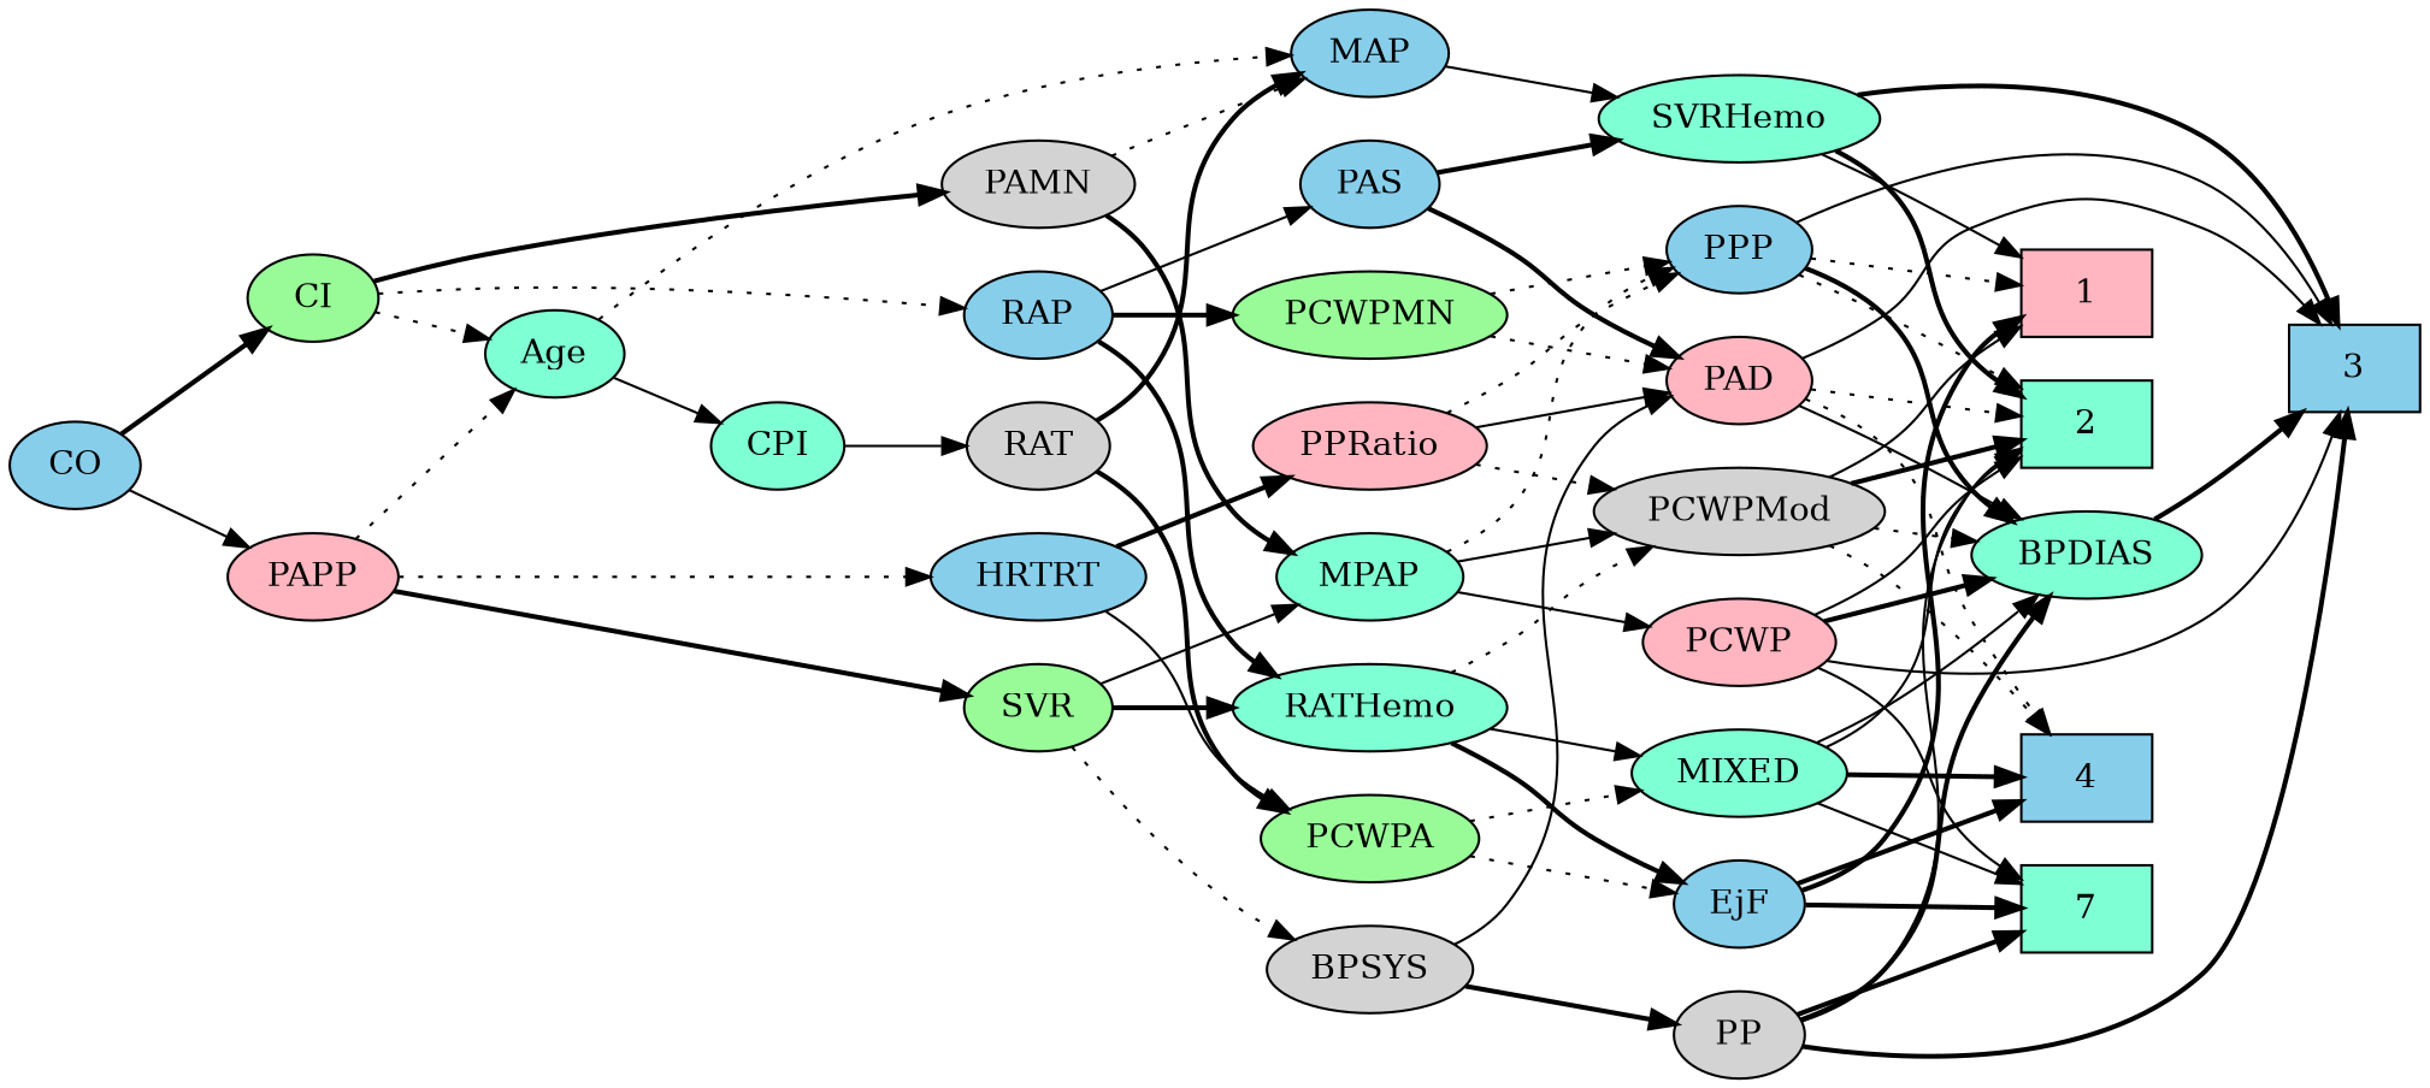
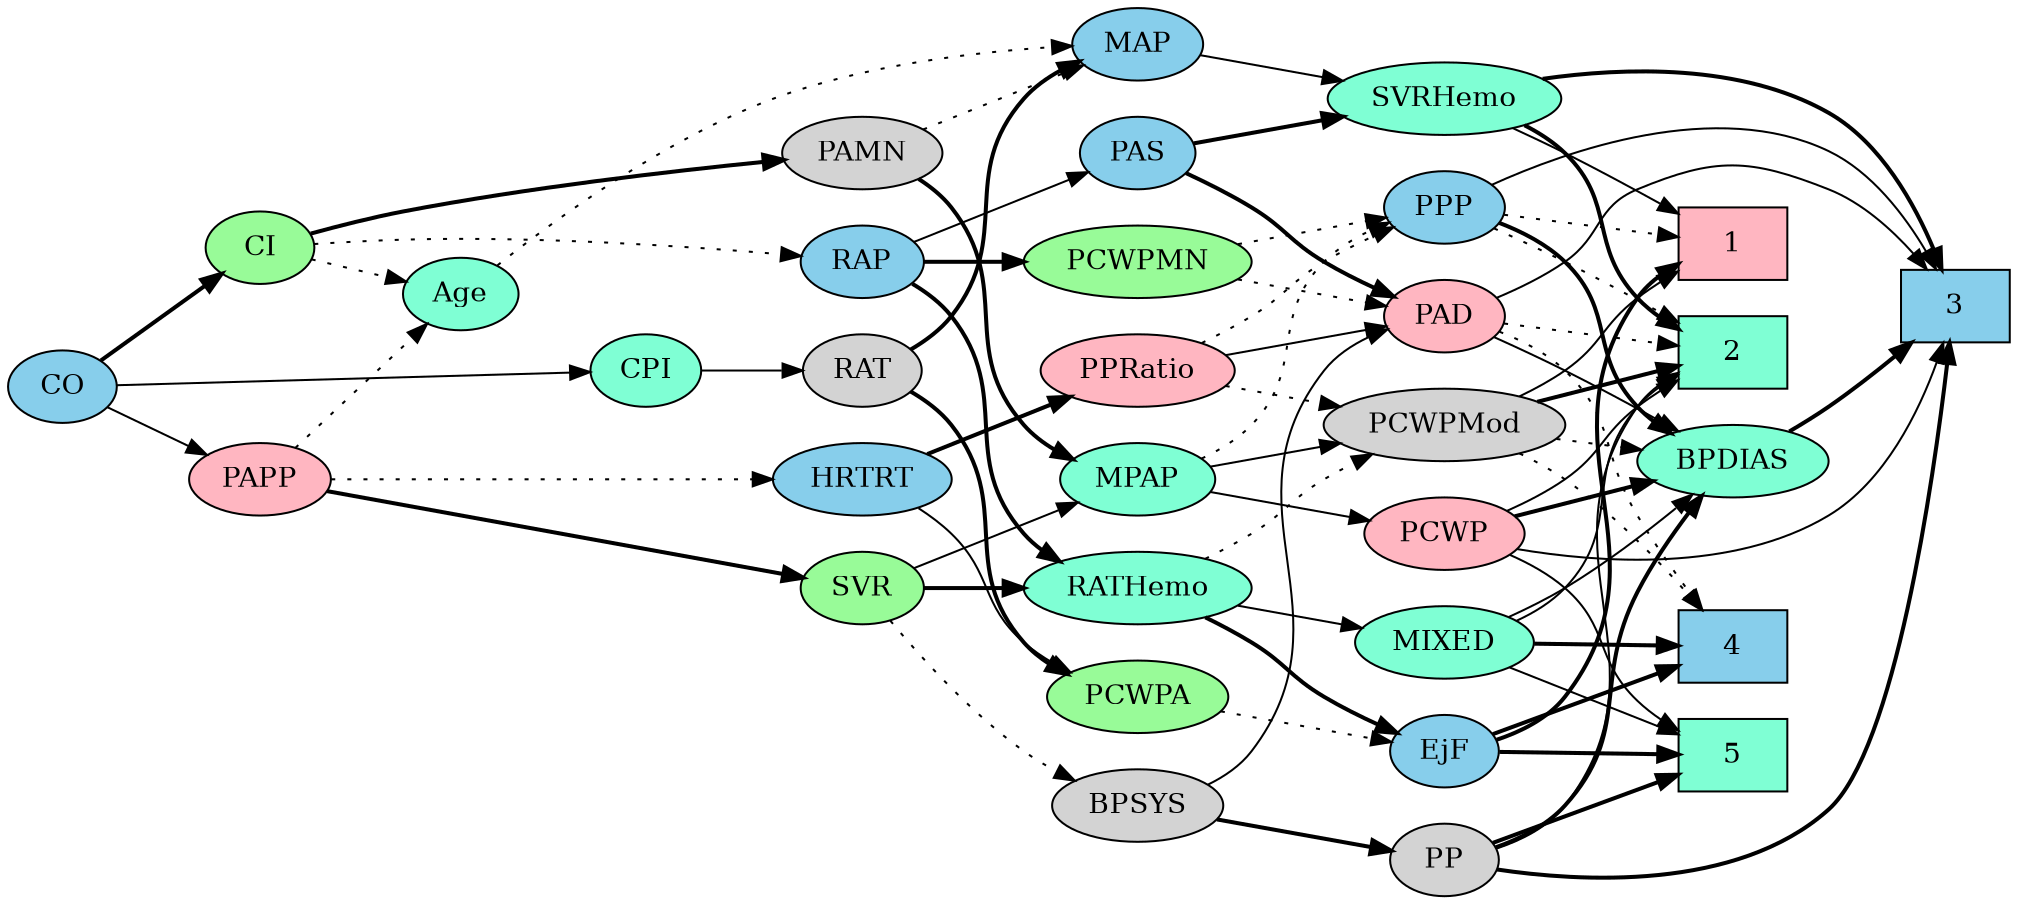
  strict digraph {
    rankdir=LR
    node [fillcolor=aquamarine style=filled]
    edge [style=bold]
    1 [fillcolor=lightpink height=0.5 shape=box width=0.75]
    2 [height=0.5 shape=box width=0.75]
    3 [fillcolor=skyblue height=0.5 shape=box width=0.75]
    4 [fillcolor=skyblue height=0.5 shape=box width=0.75]
-   5 [height=0.5 shape=box width=0.75 label=7]
+   5 [height=0.5 shape=box width=0.75]
    Age [height=0.5 width=0.75]
    MAP [fillcolor=skyblue height=0.5 width=0.84854]
    SVRHemo [height=0.5 width=1.3902]
    EjF [fillcolor=skyblue height=0.5 width=0.75]
    RAP [fillcolor=skyblue height=0.5 width=0.77632]
    PAS [fillcolor=skyblue height=0.5 width=0.75]
    RATHemo [height=0.5 width=1.3721]
    PCWPMN [fillcolor=palegreen height=0.5 width=1.3902]
    PAD [fillcolor=lightpink height=0.5 width=0.79437]
    MIXED [height=0.5 width=1.1193]
    PCWPMod [fillcolor=lightgrey height=0.5 width=1.4443]
    PPP [fillcolor=skyblue height=0.5 width=0.75]
    BPDIAS [height=0.5 width=1.1735]
    MPAP [height=0.5 width=0.97491]
    PCWP [fillcolor=lightpink height=0.5 width=0.97491]
    BPSYS [fillcolor=lightgrey height=0.5 width=1.0471]
    PP [fillcolor=lightgrey height=0.5 width=0.75]
    CO [fillcolor=skyblue height=0.5 width=0.75]
    CPI [height=0.5 width=0.75]
    CI [fillcolor=palegreen height=0.5 width=0.75]
    PAPP [fillcolor=lightpink height=0.5 width=0.88464]
    RAT [fillcolor=lightgrey height=0.5 width=0.75827]
    PAMN [fillcolor=lightgrey height=0.5 width=1.011]
    SVR [fillcolor=palegreen height=0.5 width=0.77632]
    HRTRT [fillcolor=skyblue height=0.5 width=1.1013]
    PCWPA [fillcolor=palegreen height=0.5 width=1.1555]
    PPRatio [fillcolor=lightpink height=0.5 width=1.1013]
    Age -> MAP [style=dotted]
    MAP -> SVRHemo [style=solid]
    SVRHemo -> 1 [style=solid]
    SVRHemo -> 2
    SVRHemo -> 3
    EjF -> 1
    EjF -> 4
    EjF -> 5
    RAP -> PAS [style=solid]
    RAP -> RATHemo
    RAP -> PCWPMN
    PAS -> SVRHemo
    PAS -> PAD
    RATHemo -> EjF
    RATHemo -> MIXED [style=solid]
    RATHemo -> PCWPMod [style=dotted]
    PCWPMN -> PAD [style=dotted]
    PCWPMN -> PPP [style=dotted]
    PAD -> 2 [style=dotted]
    PAD -> 3 [style=solid]
    PAD -> 4 [style=dotted]
    PAD -> BPDIAS [style=solid]
    MIXED -> 2 [style=solid]
    MIXED -> 4
    MIXED -> 5 [style=solid]
    MIXED -> BPDIAS [style=solid]
    PCWPMod -> 1 [style=solid]
    PCWPMod -> 2
    PCWPMod -> 4 [style=dotted]
    PCWPMod -> BPDIAS [style=dotted]
    PPP -> 1 [style=dotted]
    PPP -> 2 [style=dotted]
    PPP -> 3 [style=solid]
    PPP -> BPDIAS
    BPDIAS -> 3
    MPAP -> PCWPMod [style=solid]
    MPAP -> PPP [style=dotted]
    MPAP -> PCWP [style=solid]
    PCWP -> 2 [style=solid]
    PCWP -> 3 [style=solid]
    PCWP -> 5 [style=solid]
    PCWP -> BPDIAS
    BPSYS -> PAD [style=solid]
    BPSYS -> PP
    PP -> 2 [style=solid]
    PP -> 3
    PP -> 5
    PP -> BPDIAS
-   Age -> CPI [style=solid]
+   CO -> CPI [style=solid]
    CO -> CI
    CO -> PAPP [style=solid]
    CPI -> RAT [style=solid]
    CI -> Age [style=dotted]
    CI -> RAP [style=dotted]
    CI -> PAMN
    PAPP -> Age [style=dotted]
    PAPP -> SVR
    PAPP -> HRTRT [style=dotted]
    RAT -> MAP
    RAT -> PCWPA
    PAMN -> MAP [style=dotted]
    PAMN -> MPAP
    SVR -> RATHemo
    SVR -> MPAP [style=solid]
    SVR -> BPSYS [style=dotted]
    HRTRT -> PCWPA [style=solid]
    HRTRT -> PPRatio
    PCWPA -> EjF [style=dotted]
-   PCWPA -> MIXED [style=dotted]
    PPRatio -> PAD [style=solid]
    PPRatio -> PCWPMod [style=dotted]
    PPRatio -> PPP [style=dotted]
  }
